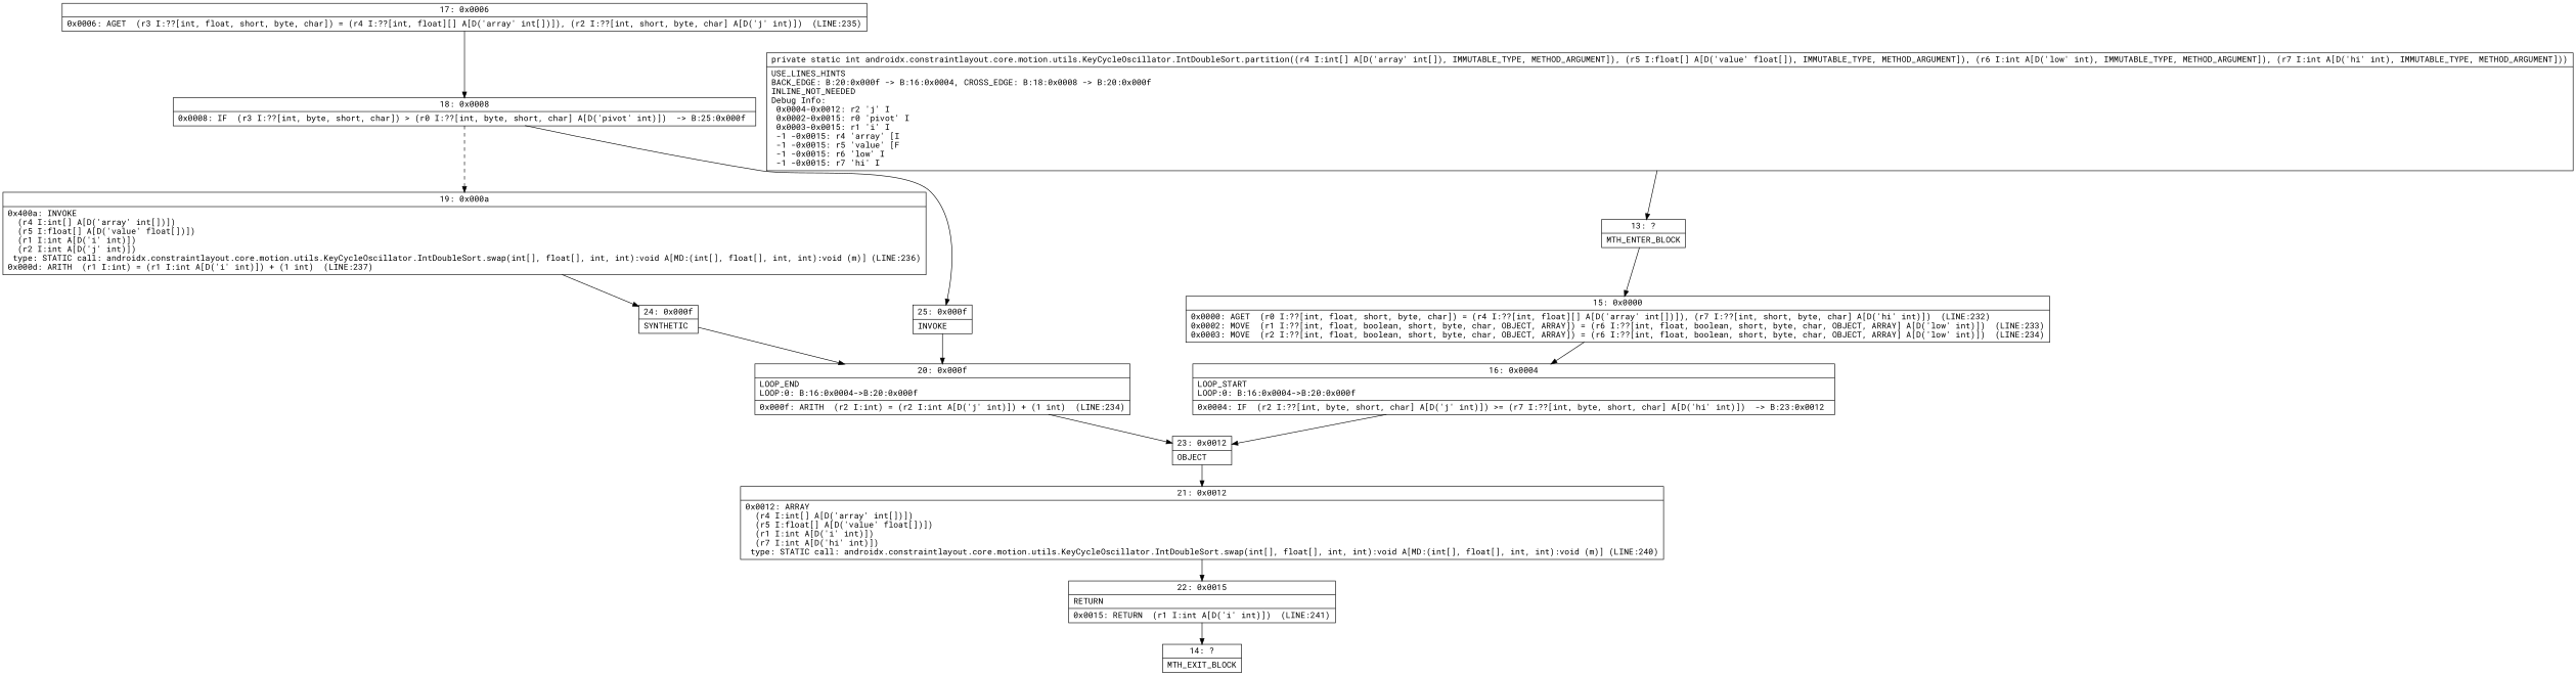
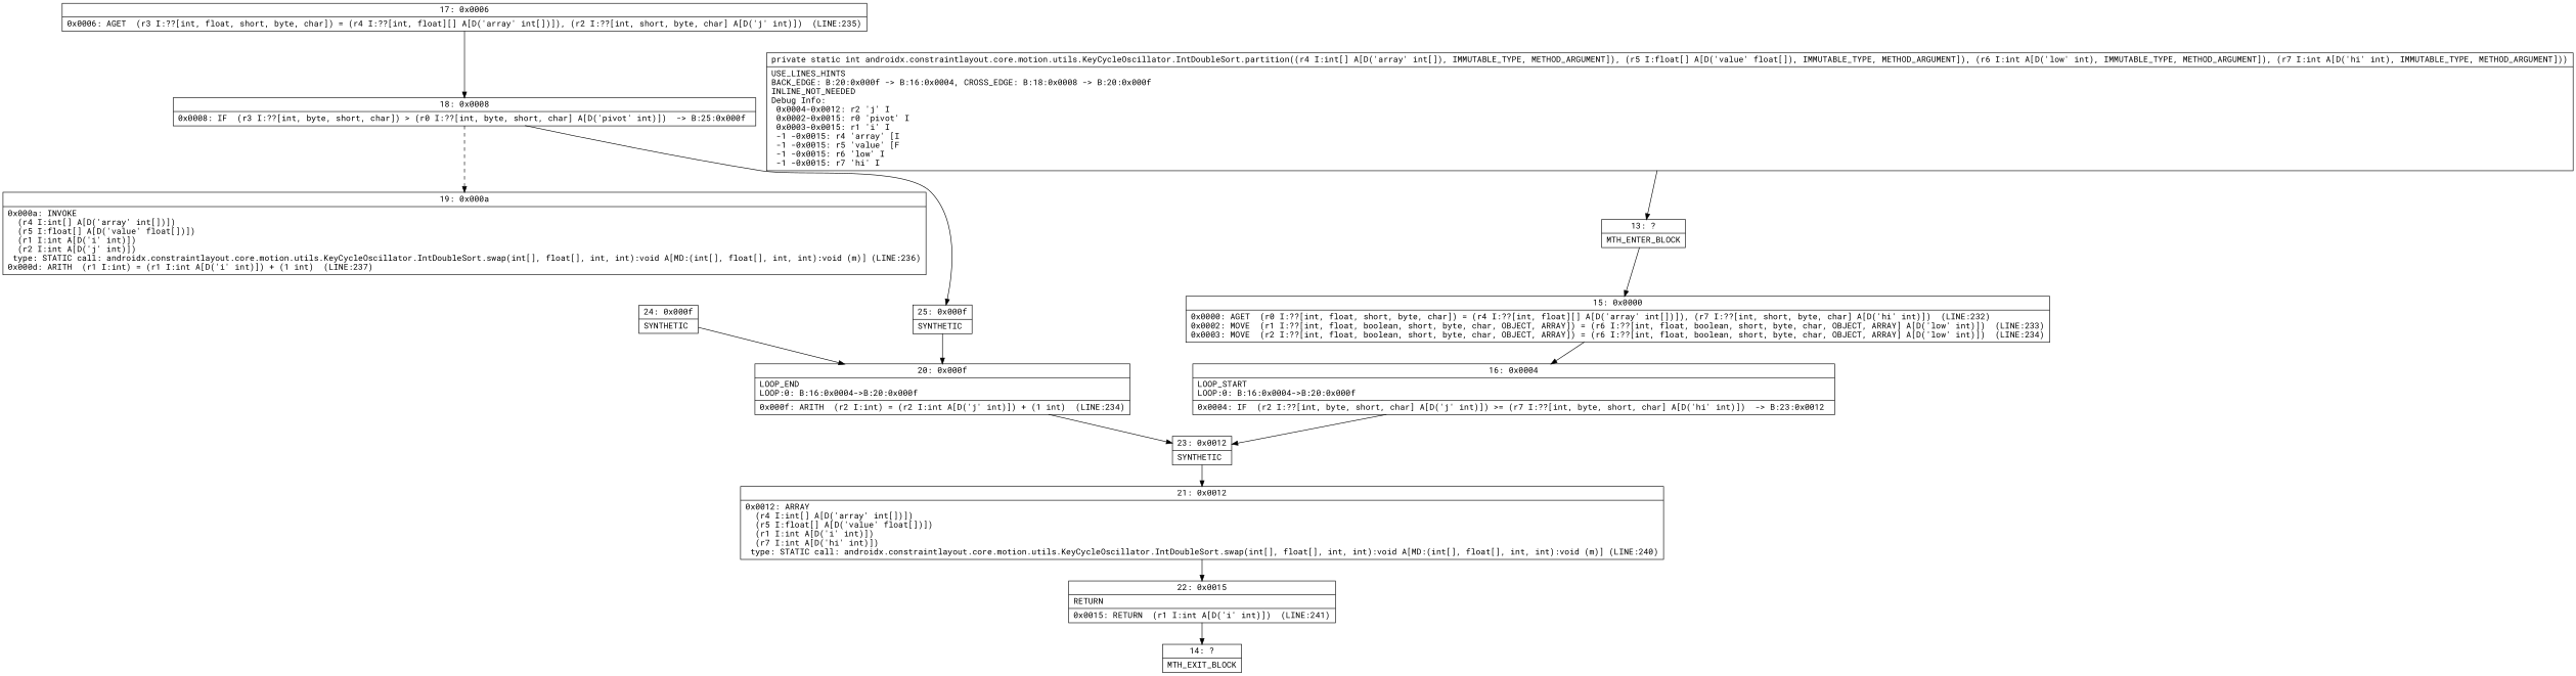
  digraph {
    fontname="Roboto Mono"
    node [fontname="Roboto Mono" shape=record]
    edge [fontname="Roboto Mono"]
    n1 [label="{13\:\ ?|MTH_ENTER_BLOCK\l}"]
    n2 [label="{15\:\ 0x0000|0x0000: AGET  (r0 I:??[int, float, short, byte, char]) = (r4 I:??[int, float][] A[D('array' int[])]), (r7 I:??[int, short, byte, char] A[D('hi' int)])  (LINE:232)\l0x0002: MOVE  (r1 I:??[int, float, boolean, short, byte, char, OBJECT, ARRAY]) = (r6 I:??[int, float, boolean, short, byte, char, OBJECT, ARRAY] A[D('low' int)])  (LINE:233)\l0x0003: MOVE  (r2 I:??[int, float, boolean, short, byte, char, OBJECT, ARRAY]) = (r6 I:??[int, float, boolean, short, byte, char, OBJECT, ARRAY] A[D('low' int)])  (LINE:234)\l}"]
    n3 [label="{16\:\ 0x0004|LOOP_START\lLOOP:0: B:16:0x0004\-\>B:20:0x000f\l|0x0004: IF  (r2 I:??[int, byte, short, char] A[D('j' int)]) \>= (r7 I:??[int, byte, short, char] A[D('hi' int)])  \-\> B:23:0x0012 \l}"]
-   n4 [label="{23\:\ 0x0012|OBJECT\l}"]
+   n4 [label="{23\:\ 0x0012|SYNTHETIC\l}"]
    n5 [label="{17\:\ 0x0006|0x0006: AGET  (r3 I:??[int, float, short, byte, char]) = (r4 I:??[int, float][] A[D('array' int[])]), (r2 I:??[int, short, byte, char] A[D('j' int)])  (LINE:235)\l}"]
    n6 [label="{18\:\ 0x0008|0x0008: IF  (r3 I:??[int, byte, short, char]) \> (r0 I:??[int, byte, short, char] A[D('pivot' int)])  \-\> B:25:0x000f \l}"]
    n7 [label="{21\:\ 0x0012|0x0012: ARRAY  \l  (r4 I:int[] A[D('array' int[])])\l  (r5 I:float[] A[D('value' float[])])\l  (r1 I:int A[D('i' int)])\l  (r7 I:int A[D('hi' int)])\l type: STATIC call: androidx.constraintlayout.core.motion.utils.KeyCycleOscillator.IntDoubleSort.swap(int[], float[], int, int):void A[MD:(int[], float[], int, int):void (m)] (LINE:240)\l}"]
-   n8 [label="{19\:\ 0x000a|0x400a: INVOKE  \l  (r4 I:int[] A[D('array' int[])])\l  (r5 I:float[] A[D('value' float[])])\l  (r1 I:int A[D('i' int)])\l  (r2 I:int A[D('j' int)])\l type: STATIC call: androidx.constraintlayout.core.motion.utils.KeyCycleOscillator.IntDoubleSort.swap(int[], float[], int, int):void A[MD:(int[], float[], int, int):void (m)] (LINE:236)\l0x000d: ARITH  (r1 I:int) = (r1 I:int A[D('i' int)]) + (1 int)  (LINE:237)\l}"]
-   n9 [label="{25\:\ 0x000f|INVOKE\l}"]
+   n8 [label="{19\:\ 0x000a|0x000a: INVOKE  \l  (r4 I:int[] A[D('array' int[])])\l  (r5 I:float[] A[D('value' float[])])\l  (r1 I:int A[D('i' int)])\l  (r2 I:int A[D('j' int)])\l type: STATIC call: androidx.constraintlayout.core.motion.utils.KeyCycleOscillator.IntDoubleSort.swap(int[], float[], int, int):void A[MD:(int[], float[], int, int):void (m)] (LINE:236)\l0x000d: ARITH  (r1 I:int) = (r1 I:int A[D('i' int)]) + (1 int)  (LINE:237)\l}"]
+   n9 [label="{25\:\ 0x000f|SYNTHETIC\l}"]
    n10 [label="{24\:\ 0x000f|SYNTHETIC\l}"]
    n11 [label="{20\:\ 0x000f|LOOP_END\lLOOP:0: B:16:0x0004\-\>B:20:0x000f\l|0x000f: ARITH  (r2 I:int) = (r2 I:int A[D('j' int)]) + (1 int)  (LINE:234)\l}"]
    n12 [label="{22\:\ 0x0015|RETURN\l|0x0015: RETURN  (r1 I:int A[D('i' int)])  (LINE:241)\l}"]
    n13 [label="{14\:\ ?|MTH_EXIT_BLOCK\l}"]
    n14 [label="{private static int androidx.constraintlayout.core.motion.utils.KeyCycleOscillator.IntDoubleSort.partition((r4 I:int[] A[D('array' int[]), IMMUTABLE_TYPE, METHOD_ARGUMENT]), (r5 I:float[] A[D('value' float[]), IMMUTABLE_TYPE, METHOD_ARGUMENT]), (r6 I:int A[D('low' int), IMMUTABLE_TYPE, METHOD_ARGUMENT]), (r7 I:int A[D('hi' int), IMMUTABLE_TYPE, METHOD_ARGUMENT]))  | USE_LINES_HINTS\lBACK_EDGE: B:20:0x000f \-\> B:16:0x0004, CROSS_EDGE: B:18:0x0008 \-\> B:20:0x000f\lINLINE_NOT_NEEDED\lDebug Info:\l  0x0004\-0x0012: r2 'j' I\l  0x0002\-0x0015: r0 'pivot' I\l  0x0003\-0x0015: r1 'i' I\l  \-1 \-0x0015: r4 'array' [I\l  \-1 \-0x0015: r5 'value' [F\l  \-1 \-0x0015: r6 'low' I\l  \-1 \-0x0015: r7 'hi' I\l}"]
    n1 -> n2
    n2 -> n3
    n3 -> n4
    n4 -> n7
    n5 -> n6
    n6 -> n8 [style=dashed]
    n6 -> n9
    n7 -> n12
-   n8 -> n10
    n9 -> n11
    n10 -> n11
    n11 -> n4
    n12 -> n13
    n14 -> n1
  }
